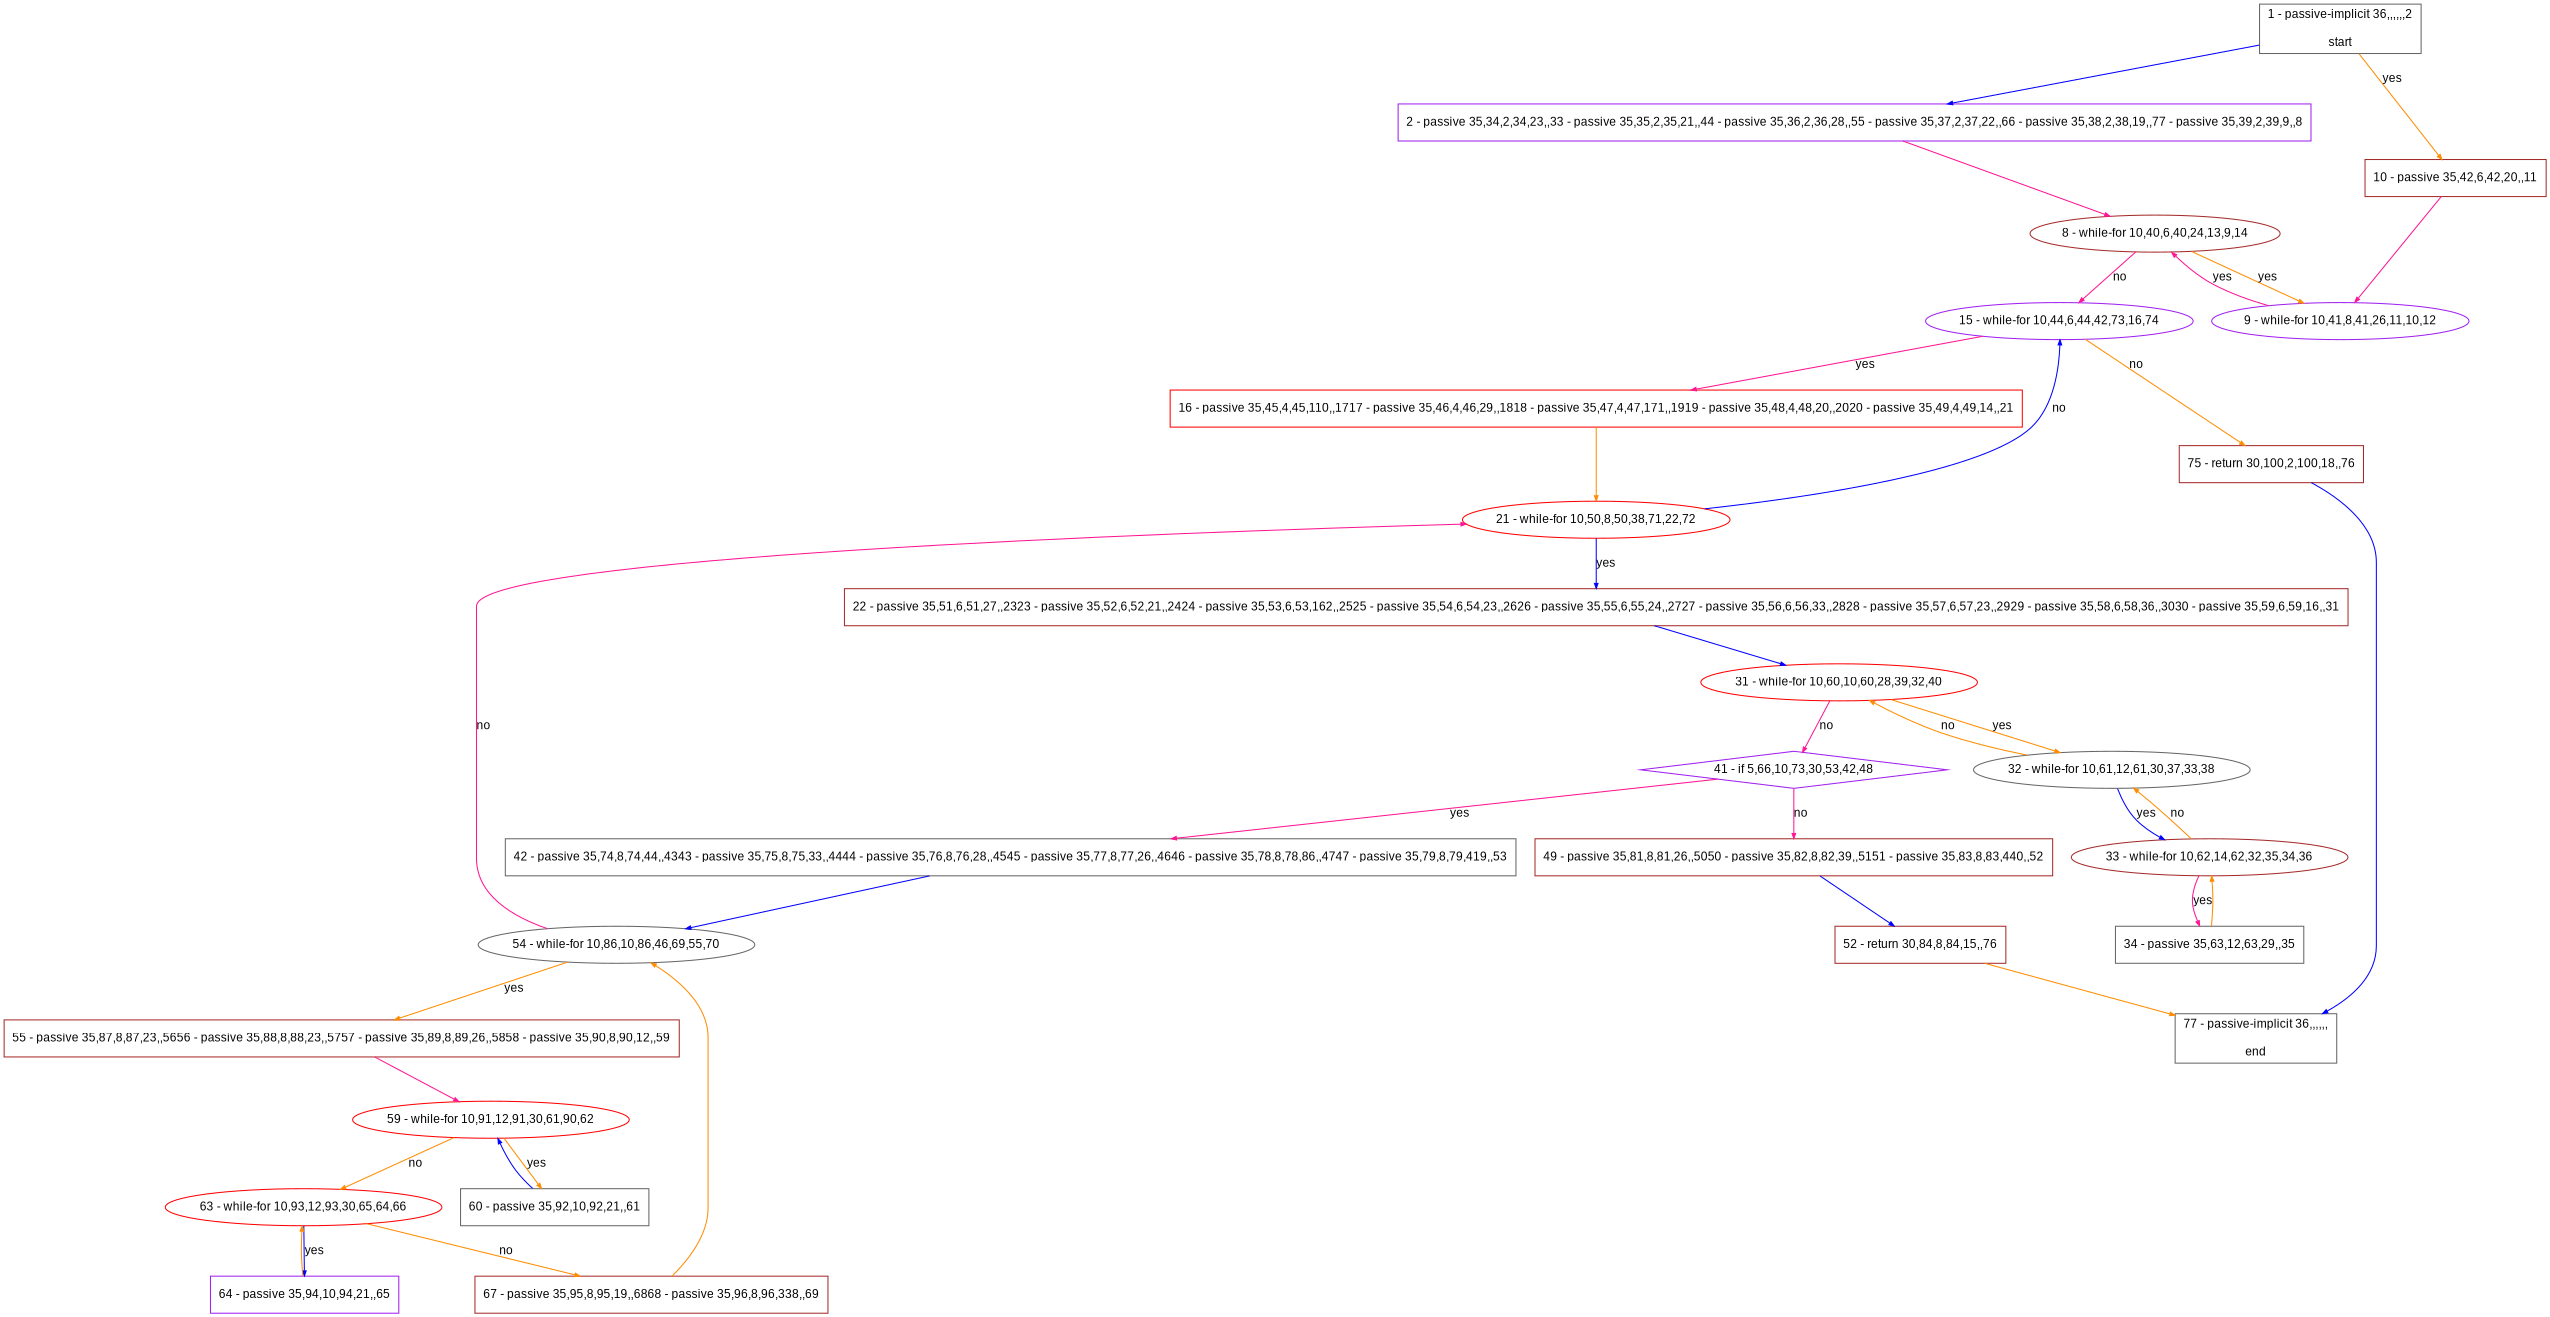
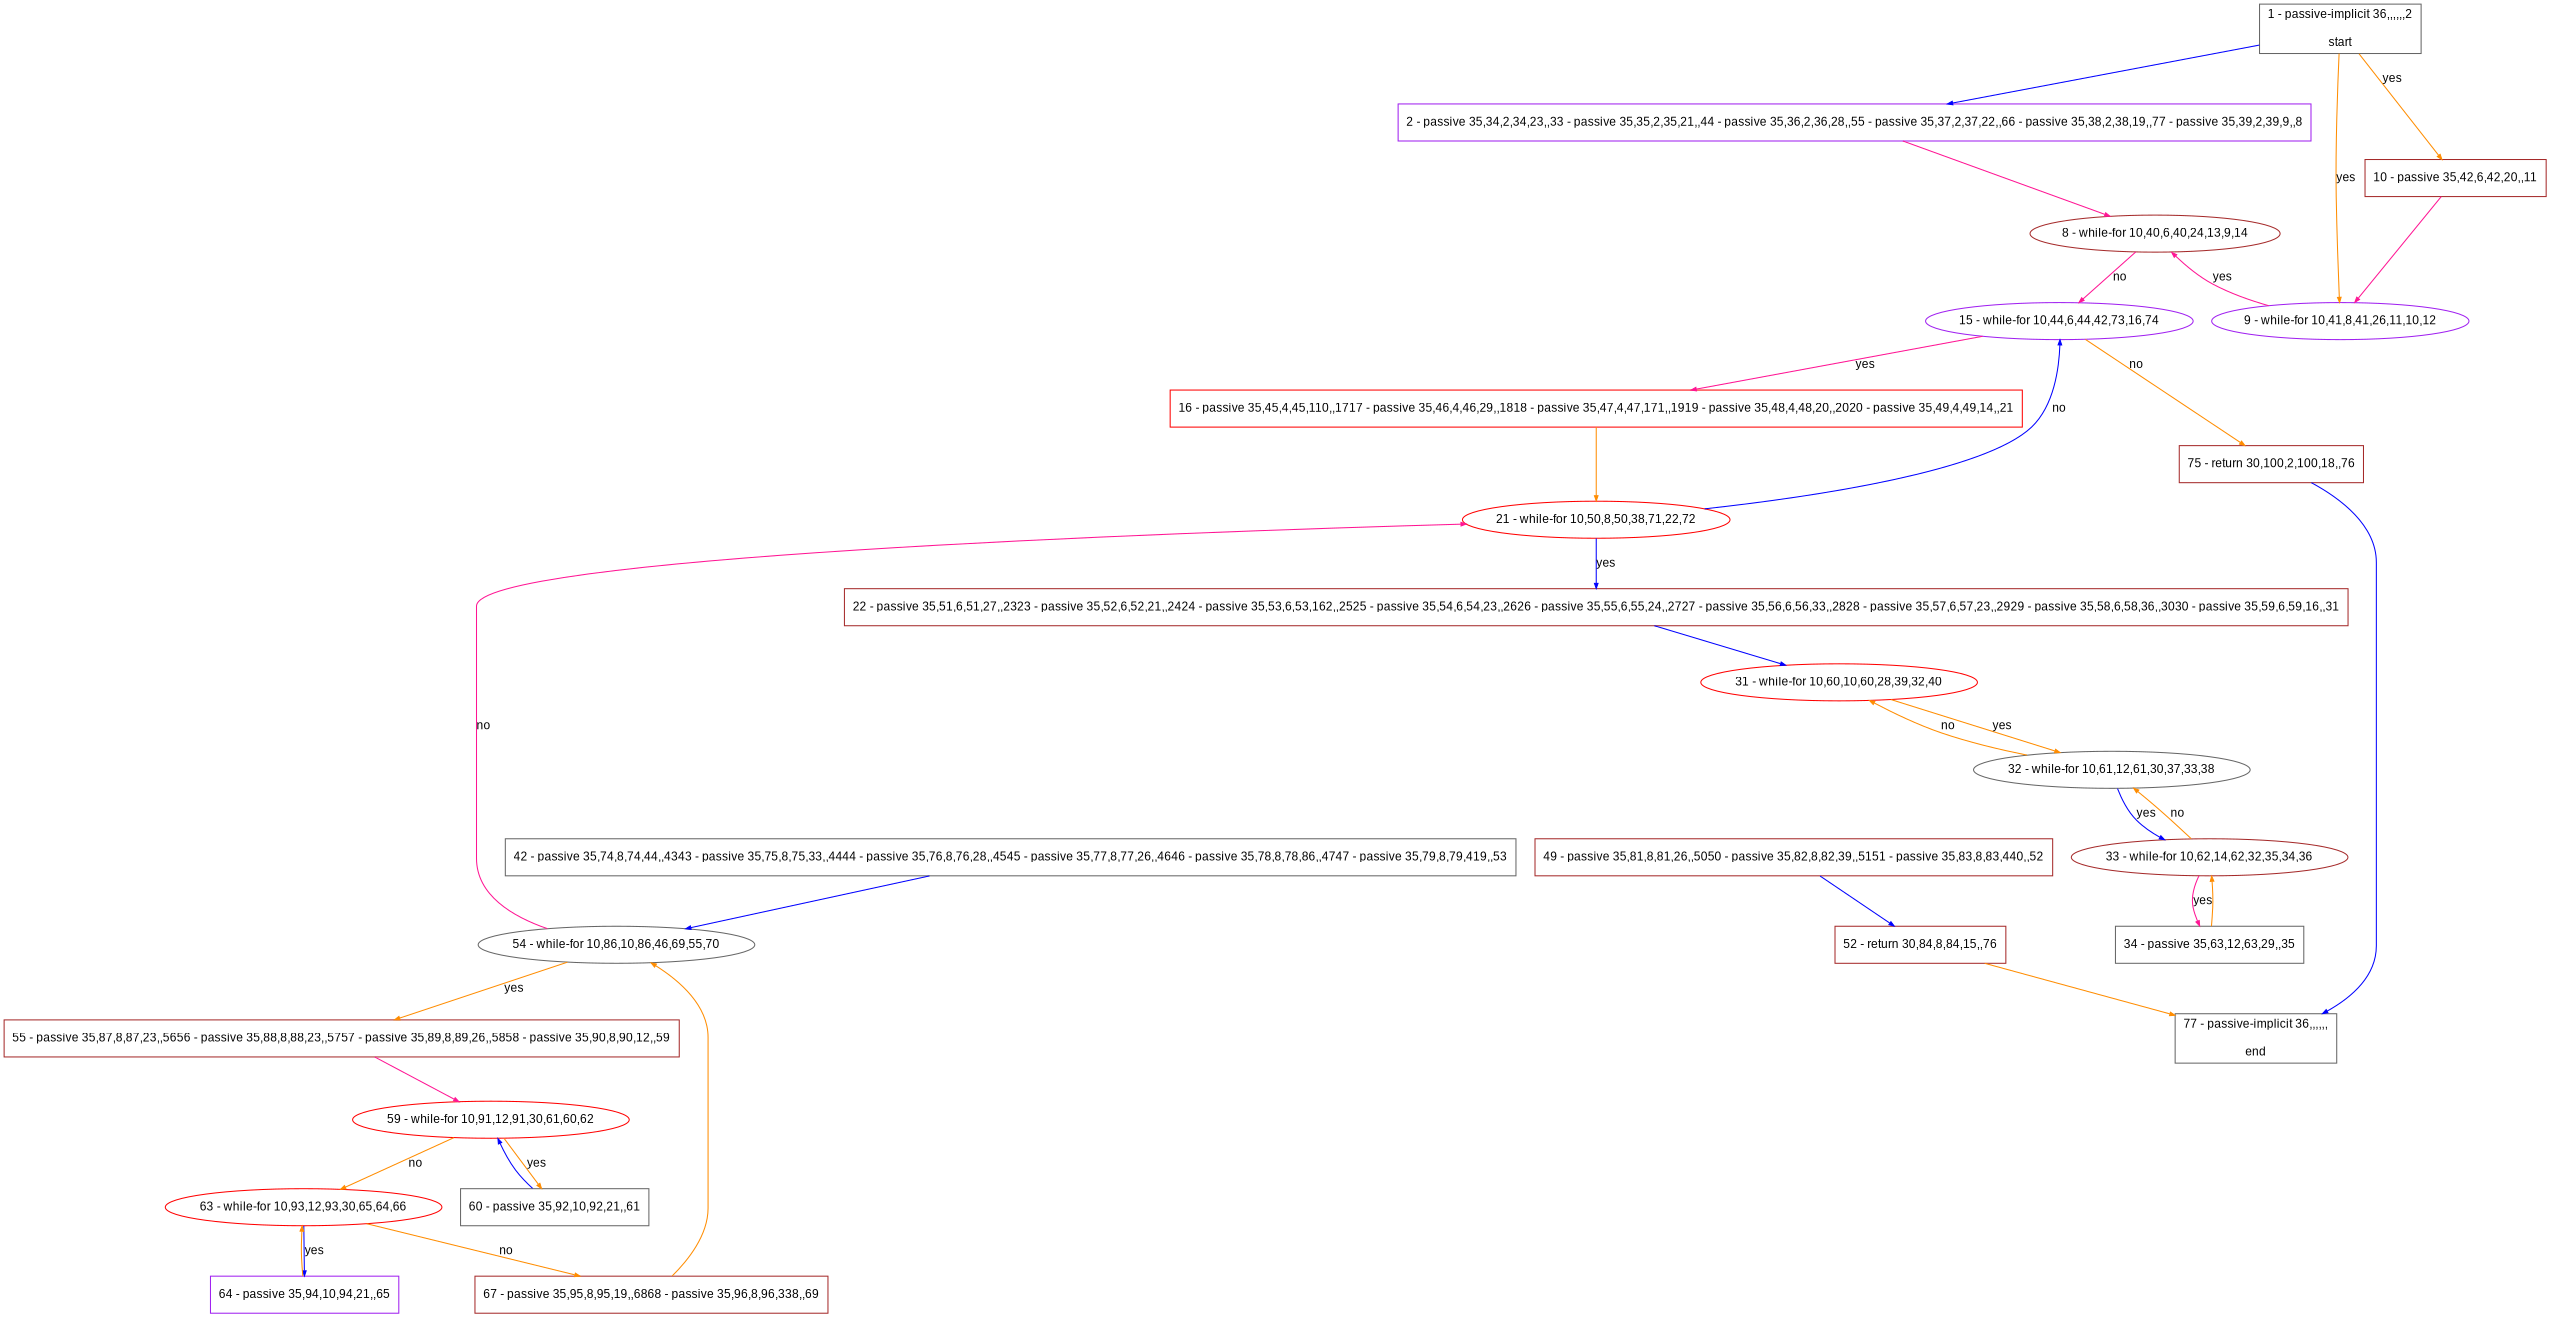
  digraph {
    bgcolor=white
    compound=true
    fillcolor="#FFFFCC"
    fontname=Arial
    fontsize=12
    pack=true
    packmode=clust
    style="rounded,filled"
    node [color=brown compound=true fillcolor="#ffffff" fixedsize=false fontname=Arial fontsize=12 node_initialized=no shape=box style=filled]
    edge [arrowhead=normal arrowsize=0.5 arrowtail=none color=darkorange compound=true dir=forward fontcolor=black fontname=Arial fontsize=12]
    n1 [color=purple label="2 - passive 35,34,2,34,23,,33 - passive 35,35,2,35,21,,44 - passive 35,36,2,36,28,,55 - passive 35,37,2,37,22,,66 - passive 35,38,2,38,19,,77 - passive 35,39,2,39,9,,8"]
    n2 [label="8 - while-for 10,40,6,40,24,13,9,14" shape=oval]
    n3 [color=purple label="9 - while-for 10,41,8,41,26,11,10,12" shape=oval]
    n4 [color=purple label="15 - while-for 10,44,6,44,42,73,16,74" shape=oval]
    n5 [color=gray40 label="1 - passive-implicit 36,,,,,,2\n\nstart"]
    n6 [label="10 - passive 35,42,6,42,20,,11"]
    n7 [color=red label="16 - passive 35,45,4,45,110,,1717 - passive 35,46,4,46,29,,1818 - passive 35,47,4,47,171,,1919 - passive 35,48,4,48,20,,2020 - passive 35,49,4,49,14,,21"]
    n8 [label="75 - return 30,100,2,100,18,,76"]
    n9 [color=red label="21 - while-for 10,50,8,50,38,71,22,72" shape=oval]
    n10 [color=gray40 label="77 - passive-implicit 36,,,,,,\n\nend"]
    n11 [label="22 - passive 35,51,6,51,27,,2323 - passive 35,52,6,52,21,,2424 - passive 35,53,6,53,162,,2525 - passive 35,54,6,54,23,,2626 - passive 35,55,6,55,24,,2727 - passive 35,56,6,56,33,,2828 - passive 35,57,6,57,23,,2929 - passive 35,58,6,58,36,,3030 - passive 35,59,6,59,16,,31"]
    n12 [color=red label="31 - while-for 10,60,10,60,28,39,32,40" shape=oval]
    n13 [color=gray40 label="32 - while-for 10,61,12,61,30,37,33,38" shape=oval]
-   n14 [color=purple label="41 - if 5,66,10,73,30,53,42,48" shape=diamond]
    n15 [label="33 - while-for 10,62,14,62,32,35,34,36" shape=oval]
    n16 [color=gray40 label="42 - passive 35,74,8,74,44,,4343 - passive 35,75,8,75,33,,4444 - passive 35,76,8,76,28,,4545 - passive 35,77,8,77,26,,4646 - passive 35,78,8,78,86,,4747 - passive 35,79,8,79,419,,53"]
    n17 [label="49 - passive 35,81,8,81,26,,5050 - passive 35,82,8,82,39,,5151 - passive 35,83,8,83,440,,52"]
    n18 [color=gray40 label="34 - passive 35,63,12,63,29,,35"]
    n19 [color=gray40 label="54 - while-for 10,86,10,86,46,69,55,70" shape=oval]
    n20 [label="52 - return 30,84,8,84,15,,76"]
    n21 [label="55 - passive 35,87,8,87,23,,5656 - passive 35,88,8,88,23,,5757 - passive 35,89,8,89,26,,5858 - passive 35,90,8,90,12,,59"]
-   n22 [color=red label="59 - while-for 10,91,12,91,30,61,90,62" shape=oval]
+   n22 [color=red label="59 - while-for 10,91,12,91,30,61,60,62" shape=oval]
    n23 [color=gray40 label="60 - passive 35,92,10,92,21,,61"]
    n24 [color=red label="63 - while-for 10,93,12,93,30,65,64,66" shape=oval]
    n25 [color=purple label="64 - passive 35,94,10,94,21,,65"]
    n26 [label="67 - passive 35,95,8,95,19,,6868 - passive 35,96,8,96,338,,69"]
    n1 -> n2 [color=deeppink]
-   n2 -> n3 [label=yes]
+   n5 -> n3 [label=yes]
    n2 -> n4 [color=deeppink label=no]
    n3 -> n2 [color=deeppink label=yes]
    n4 -> n7 [color=deeppink label=yes]
    n4 -> n8 [label=no]
    n5 -> n1 [color=blue]
    n5 -> n6 [label=yes]
    n6 -> n3 [color=deeppink]
    n7 -> n9
    n8 -> n10 [color=blue]
    n9 -> n4 [color=blue label=no]
    n9 -> n11 [color=blue label=yes]
    n11 -> n12 [color=blue]
    n12 -> n13 [label=yes]
-   n12 -> n14 [color=deeppink label=no]
    n13 -> n12 [label=no]
    n13 -> n15 [color=blue label=yes]
-   n14 -> n16 [color=deeppink label=yes]
-   n14 -> n17 [color=deeppink label=no]
    n15 -> n13 [label=no]
    n15 -> n18 [color=deeppink label=yes]
    n16 -> n19 [color=blue]
    n17 -> n20 [color=blue]
    n18 -> n15
    n19 -> n9 [color=deeppink label=no]
    n19 -> n21 [label=yes]
    n20 -> n10
    n21 -> n22 [color=deeppink]
    n22 -> n23 [label=yes]
    n22 -> n24 [label=no]
    n23 -> n22 [color=blue]
    n24 -> n25 [color=blue label=yes]
    n24 -> n26 [label=no]
    n25 -> n24
    n26 -> n19
  }
